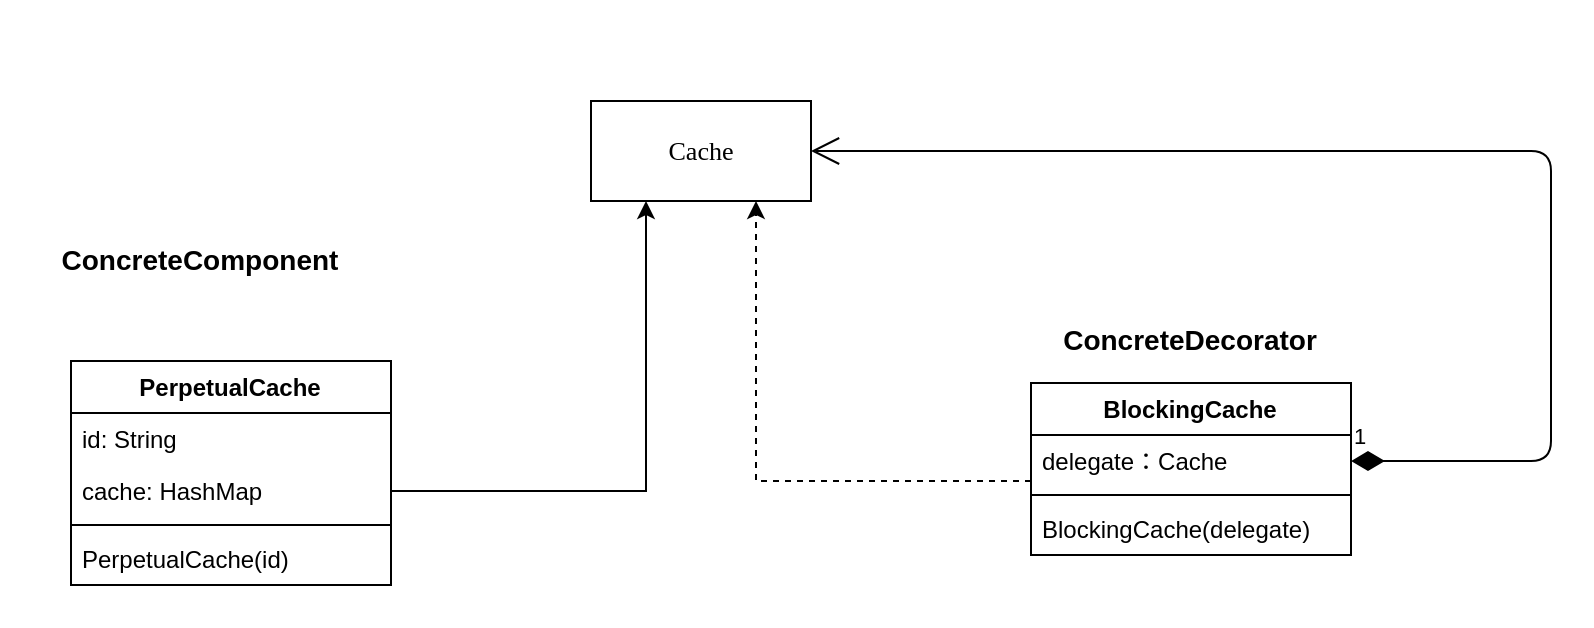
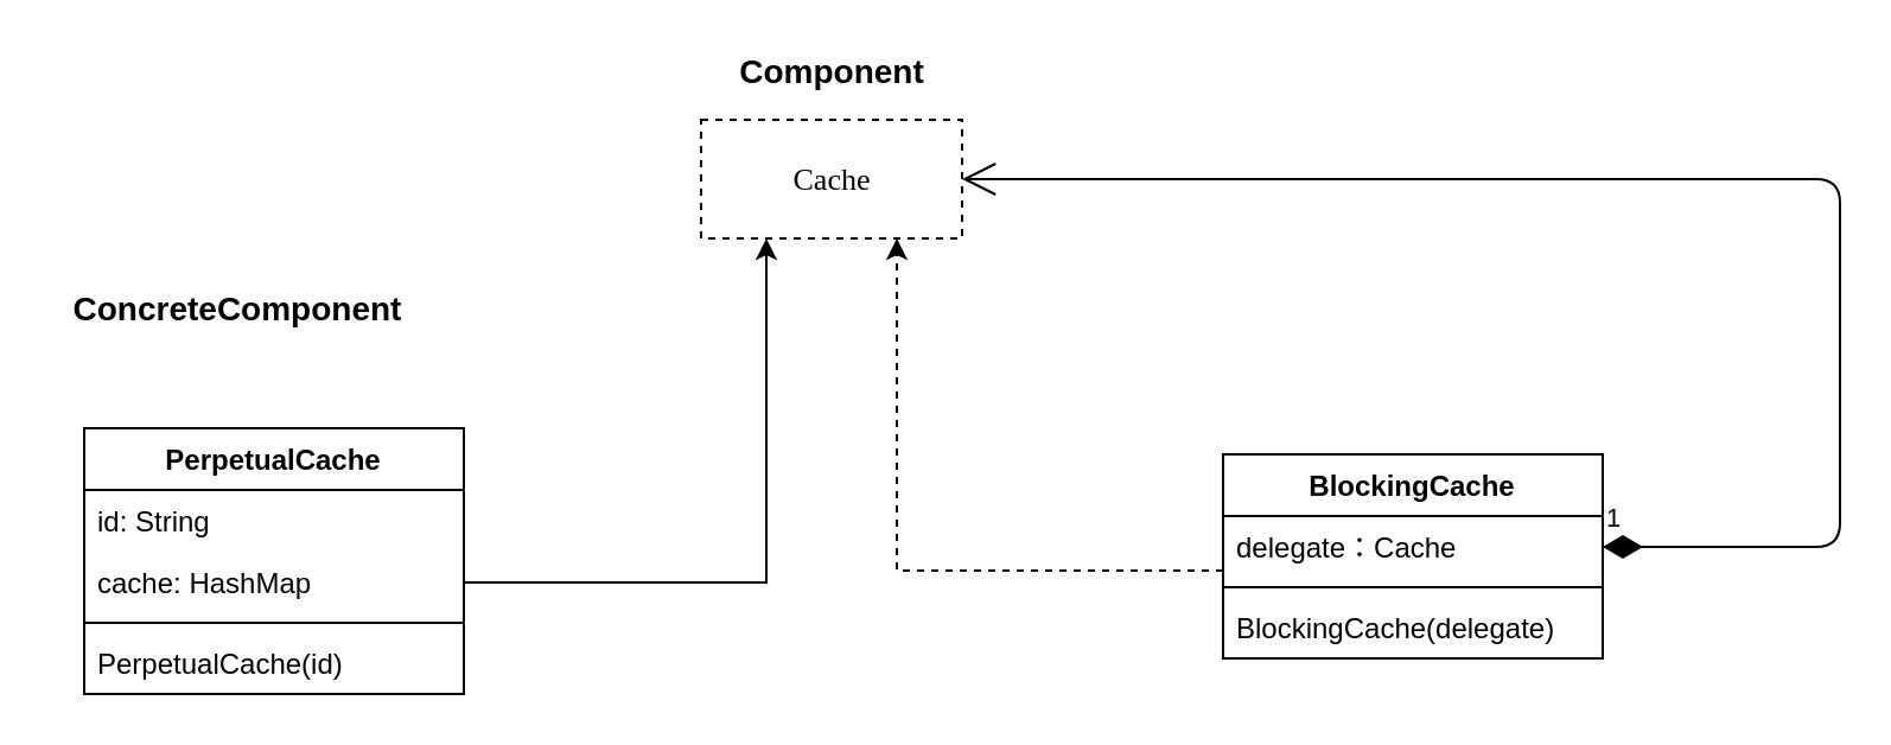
  <mxCell id="0" />
  <mxCell id="1" parent="0" />
- <mxCell id="2" value="&lt;pre style=&quot;background-color: rgb(255 , 255 , 255) ; font-family: &amp;#34;consolas&amp;#34; ; font-size: 9.8pt&quot;&gt;Cache&lt;/pre&gt;" style="html=1;" parent="1" vertex="1"><mxGeometry x="295" y="50" width="110" height="50" as="geometry" /></mxCell>
+ <mxCell id="2" value="&lt;pre style=&quot;background-color: rgb(255 , 255 , 255) ; font-family: &amp;#34;consolas&amp;#34; ; font-size: 9.8pt&quot;&gt;Cache&lt;/pre&gt;" style="html=1;dashed=1;" parent="1" vertex="1"><mxGeometry x="295" y="50" width="110" height="50" as="geometry" /></mxCell>
  <mxCell id="3" style="edgeStyle=orthogonalEdgeStyle;rounded=0;orthogonalLoop=1;jettySize=auto;html=1;entryX=0.25;entryY=1;entryDx=0;entryDy=0;dashed=0;exitX=1;exitY=0.5;exitDx=0;exitDy=0;" parent="1" source="6" target="2" edge="1"><mxGeometry relative="1" as="geometry" /></mxCell>
  <mxCell id="4" value="PerpetualCache" style="swimlane;fontStyle=1;align=center;verticalAlign=top;childLayout=stackLayout;horizontal=1;startSize=26;horizontalStack=0;resizeParent=1;resizeParentMax=0;resizeLast=0;collapsible=1;marginBottom=0;" parent="1" vertex="1"><mxGeometry x="35" y="180" width="160" height="112" as="geometry" /></mxCell>
  <mxCell id="5" value="id: String&#10;&#10;" style="text;strokeColor=none;fillColor=none;align=left;verticalAlign=top;spacingLeft=4;spacingRight=4;overflow=hidden;rotatable=0;points=[[0,0.5],[1,0.5]];portConstraint=eastwest;" parent="4" vertex="1"><mxGeometry y="26" width="160" height="26" as="geometry" /></mxCell>
  <mxCell id="6" value="cache: HashMap&#10;&#10;" style="text;strokeColor=none;fillColor=none;align=left;verticalAlign=top;spacingLeft=4;spacingRight=4;overflow=hidden;rotatable=0;points=[[0,0.5],[1,0.5]];portConstraint=eastwest;" parent="4" vertex="1"><mxGeometry y="52" width="160" height="26" as="geometry" /></mxCell>
  <mxCell id="7" value="" style="line;strokeWidth=1;fillColor=none;align=left;verticalAlign=middle;spacingTop=-1;spacingLeft=3;spacingRight=3;rotatable=0;labelPosition=right;points=[];portConstraint=eastwest;" parent="4" vertex="1"><mxGeometry y="78" width="160" height="8" as="geometry" /></mxCell>
  <mxCell id="8" value="PerpetualCache(id)" style="text;strokeColor=none;fillColor=none;align=left;verticalAlign=top;spacingLeft=4;spacingRight=4;overflow=hidden;rotatable=0;points=[[0,0.5],[1,0.5]];portConstraint=eastwest;" parent="4" vertex="1"><mxGeometry y="86" width="160" height="26" as="geometry" /></mxCell>
  <mxCell id="9" value="BlockingCache" style="swimlane;fontStyle=1;align=center;verticalAlign=top;childLayout=stackLayout;horizontal=1;startSize=26;horizontalStack=0;resizeParent=1;resizeParentMax=0;resizeLast=0;collapsible=1;marginBottom=0;" parent="1" vertex="1"><mxGeometry x="515" y="191" width="160" height="86" as="geometry" /></mxCell>
  <mxCell id="10" value="delegate：Cache" style="text;strokeColor=none;fillColor=none;align=left;verticalAlign=top;spacingLeft=4;spacingRight=4;overflow=hidden;rotatable=0;points=[[0,0.5],[1,0.5]];portConstraint=eastwest;" parent="9" vertex="1"><mxGeometry y="26" width="160" height="26" as="geometry" /></mxCell>
  <mxCell id="11" value="" style="line;strokeWidth=1;fillColor=none;align=left;verticalAlign=middle;spacingTop=-1;spacingLeft=3;spacingRight=3;rotatable=0;labelPosition=right;points=[];portConstraint=eastwest;" parent="9" vertex="1"><mxGeometry y="52" width="160" height="8" as="geometry" /></mxCell>
  <mxCell id="12" value="BlockingCache(delegate)" style="text;strokeColor=none;fillColor=none;align=left;verticalAlign=top;spacingLeft=4;spacingRight=4;overflow=hidden;rotatable=0;points=[[0,0.5],[1,0.5]];portConstraint=eastwest;" parent="9" vertex="1"><mxGeometry y="60" width="160" height="26" as="geometry" /></mxCell>
  <mxCell id="13" value="1" style="endArrow=open;html=1;endSize=12;startArrow=diamondThin;startSize=14;startFill=1;edgeStyle=orthogonalEdgeStyle;align=left;verticalAlign=bottom;entryX=1;entryY=0.5;entryDx=0;entryDy=0;exitX=1;exitY=0.5;exitDx=0;exitDy=0;" parent="1" source="10" target="2" edge="1"><mxGeometry x="-1" y="3" relative="1" as="geometry"><mxPoint x="705" y="160" as="sourcePoint" /><mxPoint x="425" y="330" as="targetPoint" /><Array as="points"><mxPoint x="775" y="230" /><mxPoint x="775" y="75" /></Array></mxGeometry></mxCell>
  <mxCell id="14" style="edgeStyle=orthogonalEdgeStyle;rounded=0;orthogonalLoop=1;jettySize=auto;html=1;entryX=0.75;entryY=1;entryDx=0;entryDy=0;dashed=1;" parent="1" target="2" edge="1"><mxGeometry relative="1" as="geometry"><mxPoint x="515" y="240" as="sourcePoint" /><mxPoint x="332.5" y="110" as="targetPoint" /><Array as="points"><mxPoint x="515" y="240" /><mxPoint x="378" y="240" /></Array></mxGeometry></mxCell>
+ <mxCell id="15" value="&lt;b&gt;&lt;font style=&quot;font-size: 14px&quot;&gt;Component&lt;/font&gt;&lt;/b&gt;" style="text;html=1;strokeColor=none;fillColor=none;align=center;verticalAlign=middle;whiteSpace=wrap;rounded=0;" parent="1" vertex="1"><mxGeometry x="312.5" y="20" width="75" height="20" as="geometry" /></mxCell>
  <mxCell id="16" value="&lt;font style=&quot;font-size: 14px&quot;&gt;&lt;b&gt;ConcreteComponent&lt;/b&gt;&lt;/font&gt;" style="text;html=1;strokeColor=none;fillColor=none;align=center;verticalAlign=middle;whiteSpace=wrap;rounded=0;" parent="1" vertex="1"><mxGeometry x="20" y="120" width="160" height="20" as="geometry" /></mxCell>
- <mxCell id="17" value="&lt;font style=&quot;font-size: 14px&quot;&gt;&lt;b&gt;ConcreteDecorator&lt;/b&gt;&lt;/font&gt;" style="text;html=1;strokeColor=none;fillColor=none;align=center;verticalAlign=middle;whiteSpace=wrap;rounded=0;" parent="1" vertex="1"><mxGeometry x="530" y="160" width="130" height="20" as="geometry" /></mxCell>
